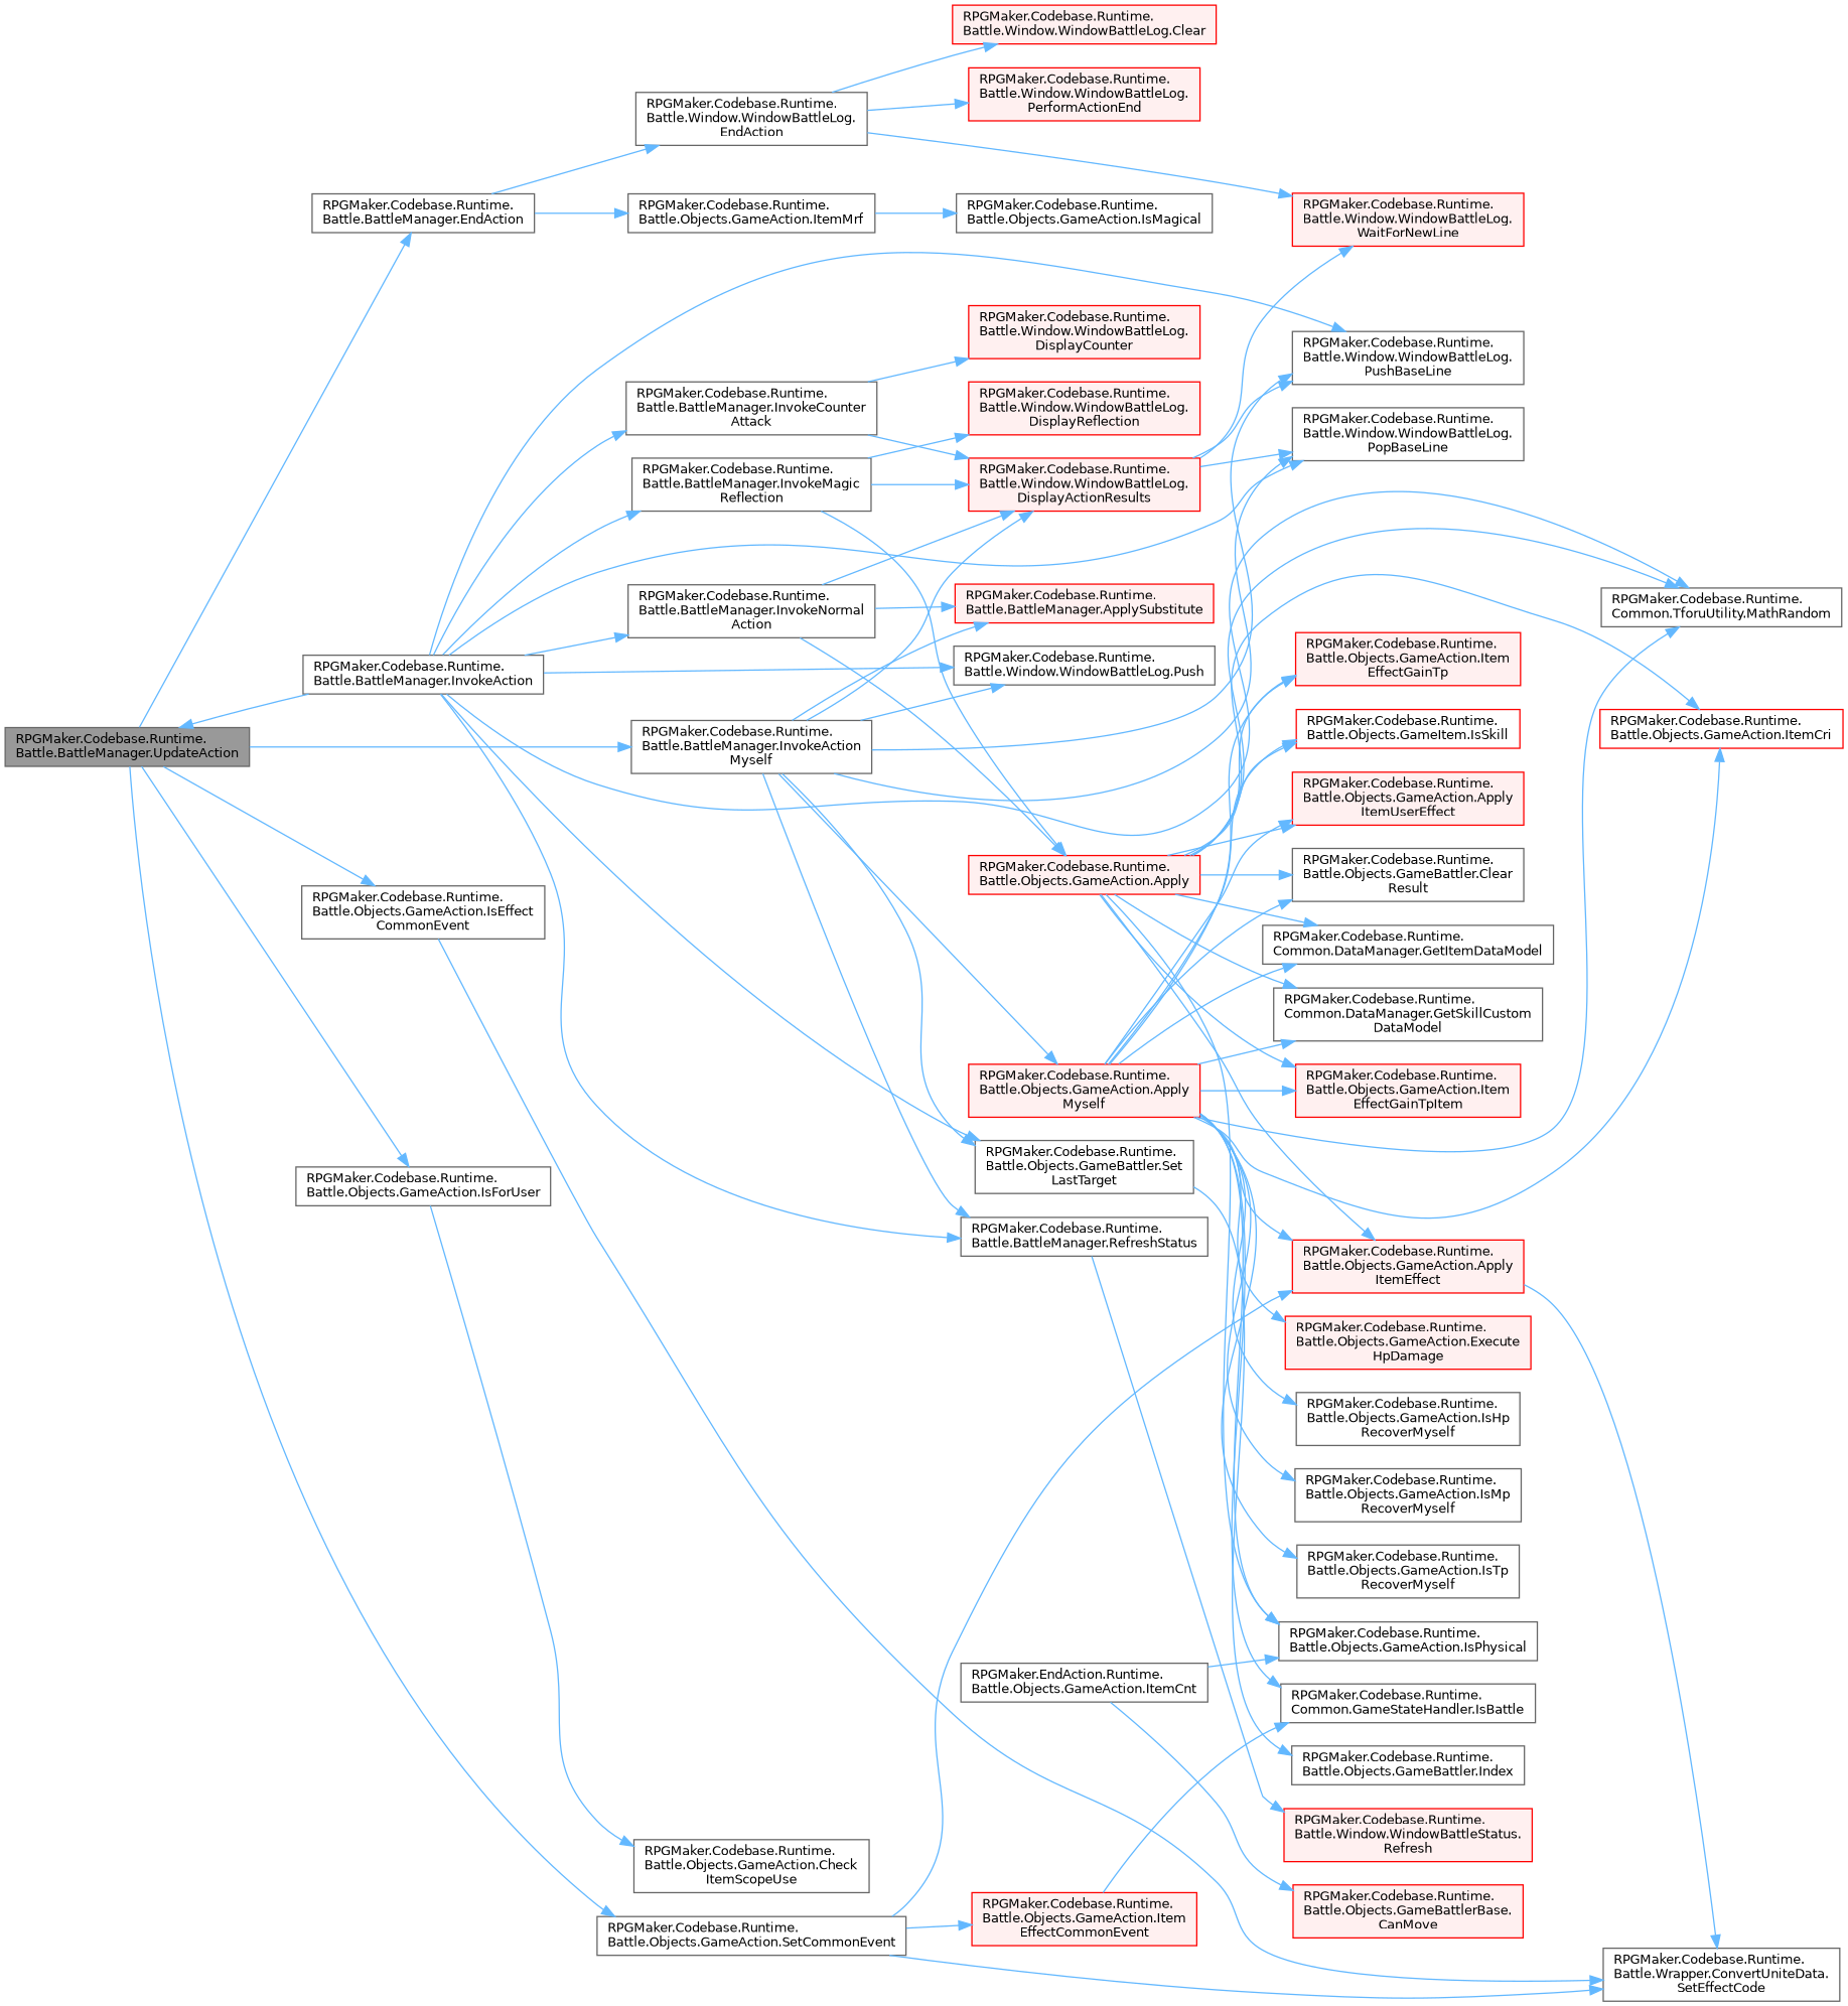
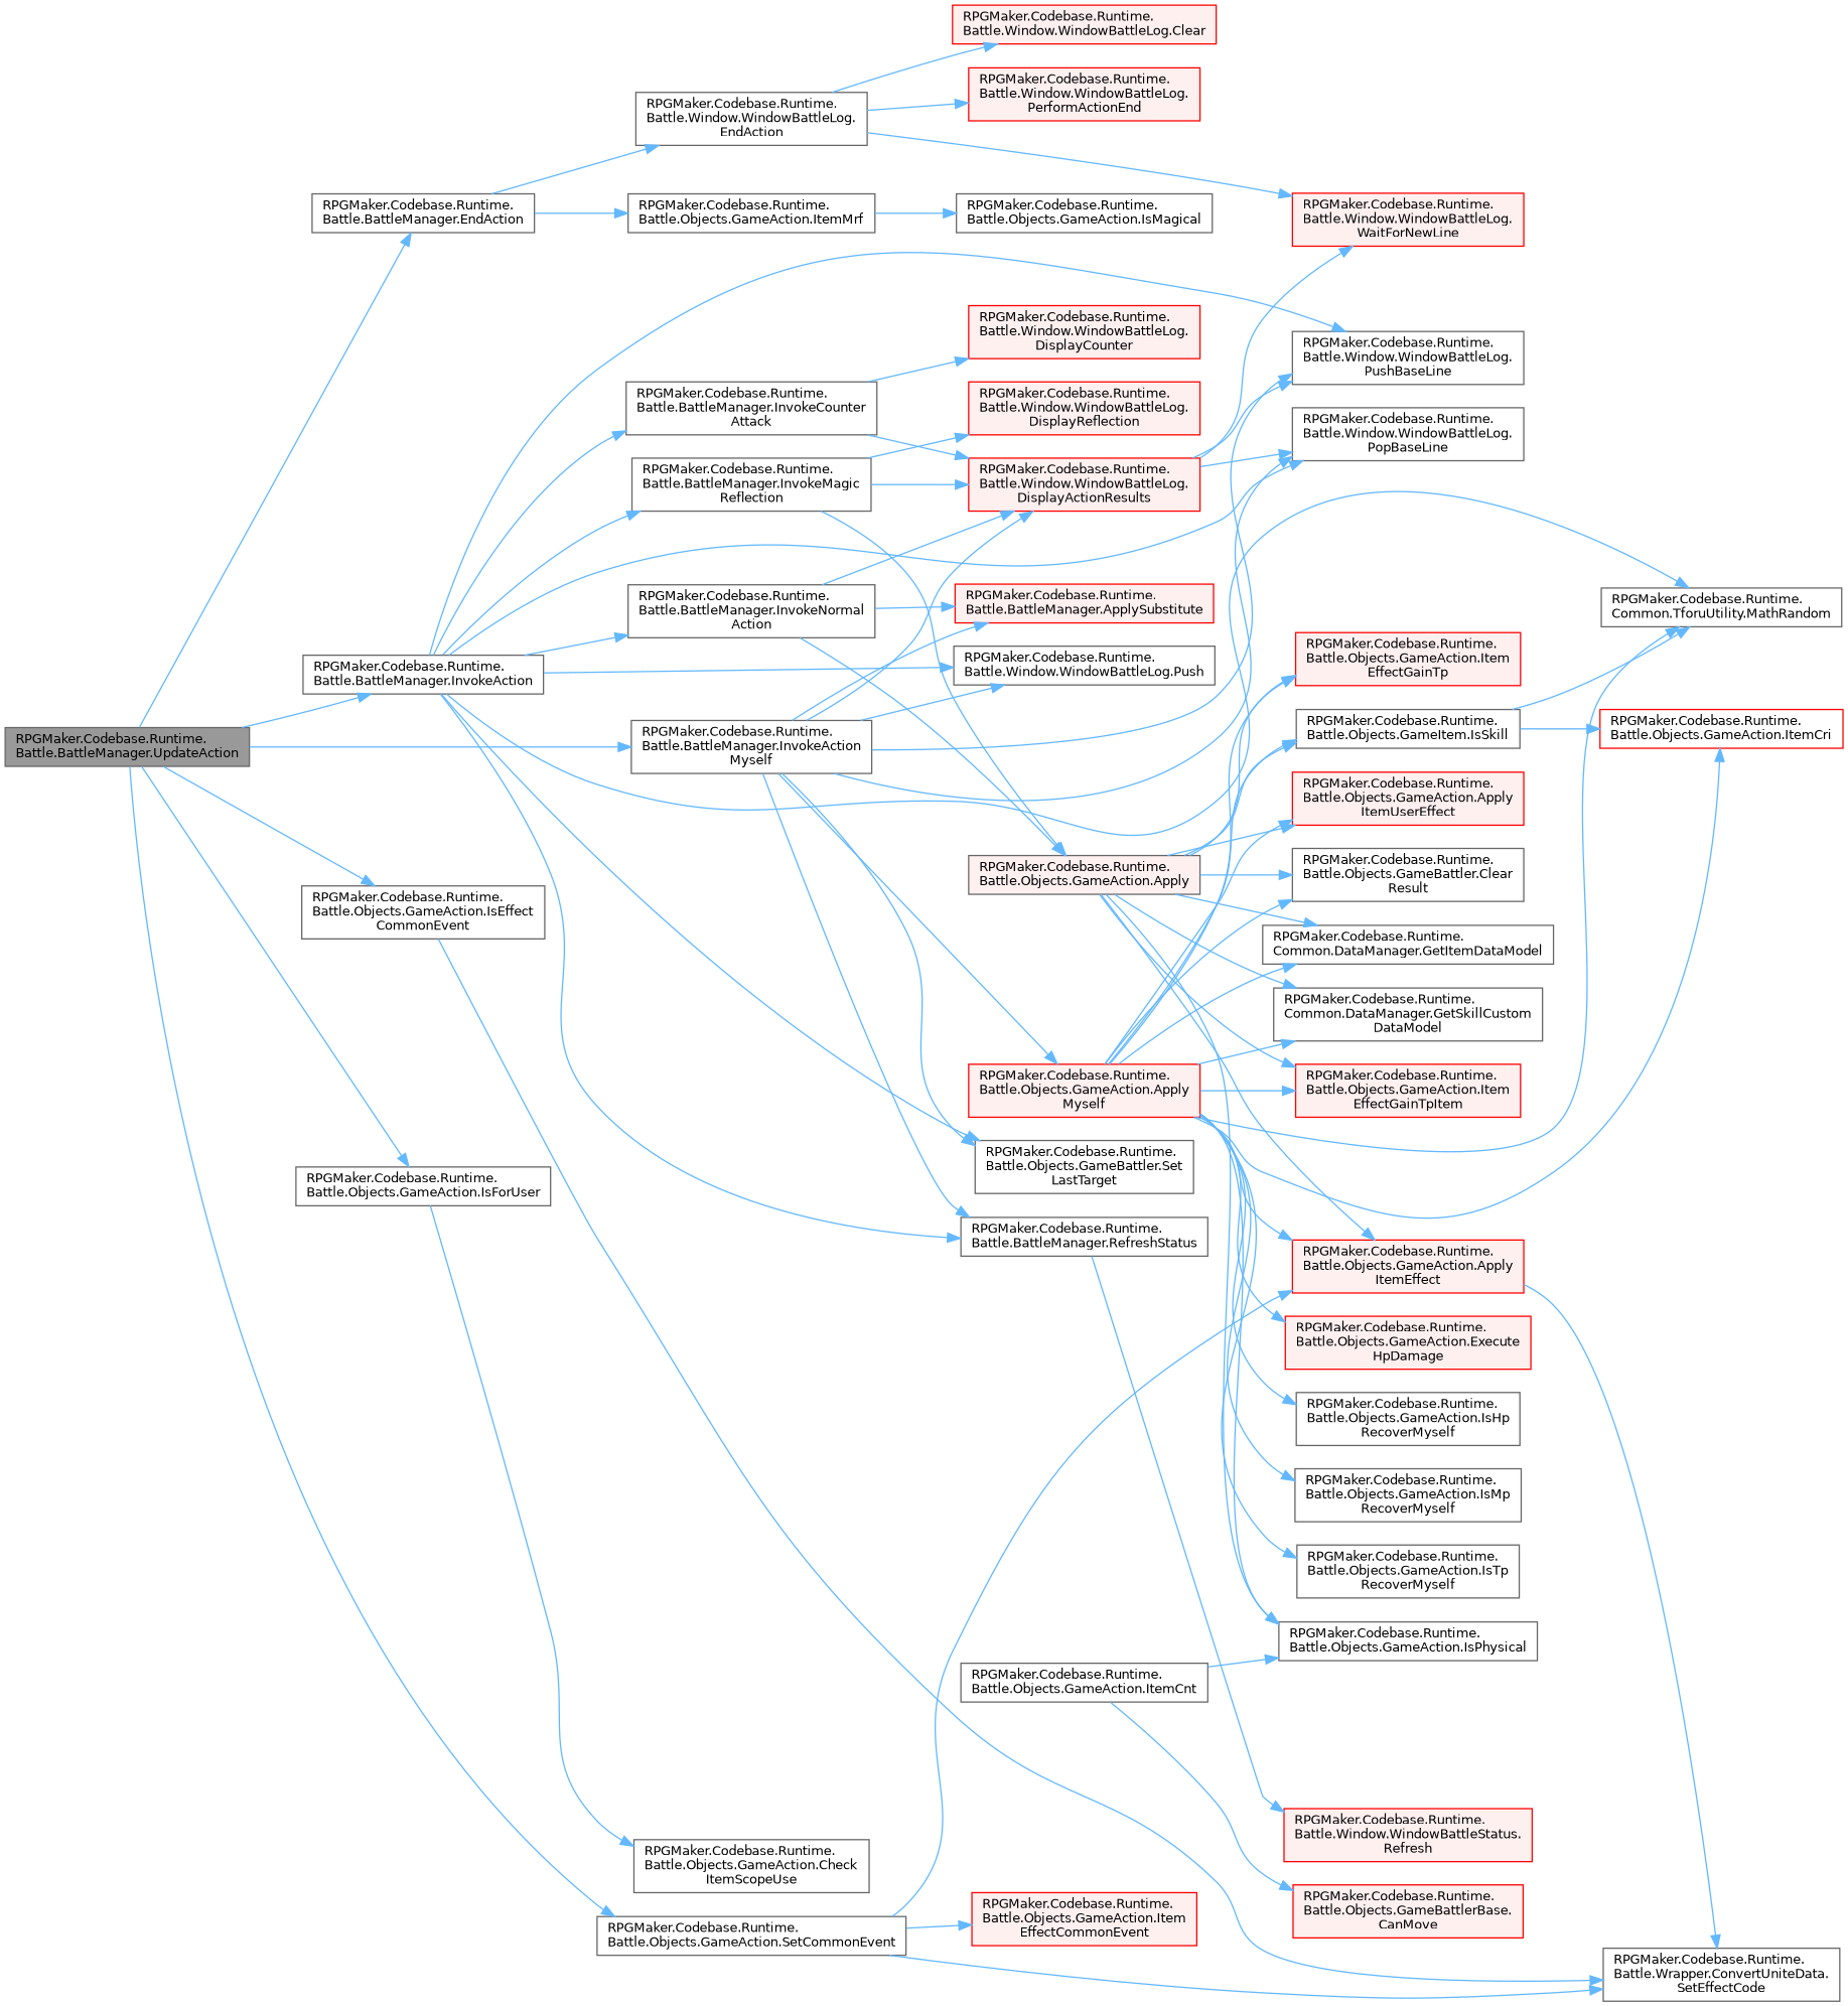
  digraph {
    rankdir=LR
    node [color=grey40 fillcolor=white fontname=Helvetica fontsize=10 shape=box style=filled]
    edge [color=steelblue1 fontname=Helvetica fontsize=10 labelfontname=Helvetica labelfontsize=10 style=solid]
    n1 [color=gray40 fillcolor=grey60 fontcolor=black height=0.2 label="RPGMaker.Codebase.Runtime.\lBattle.BattleManager.UpdateAction" width=0.4]
    n2 [height=0.2 label="RPGMaker.Codebase.Runtime.\lBattle.BattleManager.EndAction" width=0.4]
    n3 [height=0.2 label="RPGMaker.Codebase.Runtime.\lBattle.BattleManager.InvokeAction" width=0.4]
    n4 [height=0.2 label="RPGMaker.Codebase.Runtime.\lBattle.BattleManager.InvokeAction\lMyself" width=0.4]
    n5 [height=0.2 label="RPGMaker.Codebase.Runtime.\lBattle.Objects.GameAction.IsEffect\lCommonEvent" width=0.4]
    n6 [height=0.2 label="RPGMaker.Codebase.Runtime.\lBattle.Objects.GameAction.IsForUser" width=0.4]
    n7 [height=0.2 label="RPGMaker.Codebase.Runtime.\lBattle.Objects.GameAction.SetCommonEvent" width=0.4]
    n8 [height=0.2 label="RPGMaker.Codebase.Runtime.\lBattle.Window.WindowBattleLog.\lEndAction" width=0.4]
    n9 [height=0.2 label="RPGMaker.Codebase.Runtime.\lBattle.Objects.GameAction.ItemMrf" width=0.4]
    n10 [height=0.2 label="RPGMaker.Codebase.Runtime.\lBattle.BattleManager.InvokeCounter\lAttack" width=0.4]
    n11 [height=0.2 label="RPGMaker.Codebase.Runtime.\lBattle.Window.WindowBattleLog.\lPopBaseLine" width=0.4]
    n12 [height=0.2 label="RPGMaker.Codebase.Runtime.\lBattle.Window.WindowBattleLog.\lPushBaseLine" width=0.4]
    n13 [height=0.2 label="RPGMaker.Codebase.Runtime.\lBattle.BattleManager.InvokeMagic\lReflection" width=0.4]
    n14 [height=0.2 label="RPGMaker.Codebase.Runtime.\lCommon.TforuUtility.MathRandom" width=0.4]
    n15 [height=0.2 label="RPGMaker.Codebase.Runtime.\lBattle.BattleManager.InvokeNormal\lAction" width=0.4]
    n16 [height=0.2 label="RPGMaker.Codebase.Runtime.\lBattle.Window.WindowBattleLog.Push" width=0.4]
    n17 [height=0.2 label="RPGMaker.Codebase.Runtime.\lBattle.BattleManager.RefreshStatus" width=0.4]
    n18 [height=0.2 label="RPGMaker.Codebase.Runtime.\lBattle.Objects.GameBattler.Set\lLastTarget" width=0.4]
    n19 [color=red fillcolor="#FFF0F0" height=0.2 label="RPGMaker.Codebase.Runtime.\lBattle.Window.WindowBattleLog.\lDisplayActionResults" width=0.4]
    n20 [color=red fillcolor="#FFF0F0" height=0.2 label="RPGMaker.Codebase.Runtime.\lBattle.BattleManager.ApplySubstitute" width=0.4]
    n21 [color=red fillcolor="#FFF0F0" height=0.2 label="RPGMaker.Codebase.Runtime.\lBattle.Objects.GameAction.Apply\lMyself" width=0.4]
    n22 [height=0.2 label="RPGMaker.Codebase.Runtime.\lBattle.Wrapper.ConvertUniteData.\lSetEffectCode" width=0.4]
    n23 [height=0.2 label="RPGMaker.Codebase.Runtime.\lBattle.Objects.GameAction.Check\lItemScopeUse" width=0.4]
    n24 [color=red fillcolor="#FFF0F0" height=0.2 label="RPGMaker.Codebase.Runtime.\lBattle.Objects.GameAction.Apply\lItemEffect" width=0.4]
    n25 [color=red fillcolor="#FFF0F0" height=0.2 label="RPGMaker.Codebase.Runtime.\lBattle.Objects.GameAction.Item\lEffectCommonEvent" width=0.4]
    n26 [color=red fillcolor="#FFF0F0" height=0.2 label="RPGMaker.Codebase.Runtime.\lBattle.Window.WindowBattleLog.Clear" width=0.4]
    n27 [color=red fillcolor="#FFF0F0" height=0.2 label="RPGMaker.Codebase.Runtime.\lBattle.Window.WindowBattleLog.\lPerformActionEnd" width=0.4]
    n28 [color=red fillcolor="#FFF0F0" height=0.2 label="RPGMaker.Codebase.Runtime.\lBattle.Window.WindowBattleLog.\lWaitForNewLine" width=0.4]
    n29 [color=red fillcolor="#FFF0F0" height=0.2 label="RPGMaker.Codebase.Runtime.\lBattle.Window.WindowBattleLog.\lDisplayCounter" width=0.4]
-   n30 [color=red fillcolor="#FFF0F0" height=0.2 label="RPGMaker.Codebase.Runtime.\lBattle.Objects.GameAction.Apply" width=0.4]
+   n30 [fillcolor="#FFF0F0" height=0.2 label="RPGMaker.Codebase.Runtime.\lBattle.Objects.GameAction.Apply" width=0.4]
    n31 [color=red fillcolor="#FFF0F0" height=0.2 label="RPGMaker.Codebase.Runtime.\lBattle.Window.WindowBattleLog.\lDisplayReflection" width=0.4]
-   n32 [height=0.2 label="RPGMaker.EndAction.Runtime.\lBattle.Objects.GameAction.ItemCnt" width=0.4]
+   n32 [height=0.2 label="RPGMaker.Codebase.Runtime.\lBattle.Objects.GameAction.ItemCnt" width=0.4]
    n33 [height=0.2 label="RPGMaker.Codebase.Runtime.\lBattle.Objects.GameAction.IsPhysical" width=0.4]
    n34 [color=red fillcolor="#FFF0F0" height=0.2 label="RPGMaker.Codebase.Runtime.\lBattle.Objects.GameBattlerBase.\lCanMove" width=0.4]
    n35 [height=0.2 label="RPGMaker.Codebase.Runtime.\lBattle.Objects.GameAction.IsMagical" width=0.4]
    n36 [color=red fillcolor="#FFF0F0" height=0.2 label="RPGMaker.Codebase.Runtime.\lBattle.Window.WindowBattleStatus.\lRefresh" width=0.4]
-   n37 [height=0.2 label="RPGMaker.Codebase.Runtime.\lBattle.Objects.GameBattler.Index" width=0.4]
    n38 [color=red fillcolor="#FFF0F0" height=0.2 label="RPGMaker.Codebase.Runtime.\lBattle.Objects.GameAction.Apply\lItemUserEffect" width=0.4]
    n39 [height=0.2 label="RPGMaker.Codebase.Runtime.\lBattle.Objects.GameBattler.Clear\lResult" width=0.4]
    n40 [height=0.2 label="RPGMaker.Codebase.Runtime.\lCommon.DataManager.GetItemDataModel" width=0.4]
    n41 [height=0.2 label="RPGMaker.Codebase.Runtime.\lCommon.DataManager.GetSkillCustom\lDataModel" width=0.4]
-   n42 [color=red height=0.2 label="RPGMaker.Codebase.Runtime.\lBattle.Objects.GameItem.IsSkill" width=0.4]
+   n42 [height=0.2 label="RPGMaker.Codebase.Runtime.\lBattle.Objects.GameItem.IsSkill" width=0.4]
    n43 [color=red height=0.2 label="RPGMaker.Codebase.Runtime.\lBattle.Objects.GameAction.ItemCri" width=0.4]
    n44 [color=red fillcolor="#FFF0F0" height=0.2 label="RPGMaker.Codebase.Runtime.\lBattle.Objects.GameAction.Item\lEffectGainTp" width=0.4]
    n45 [color=red fillcolor="#FFF0F0" height=0.2 label="RPGMaker.Codebase.Runtime.\lBattle.Objects.GameAction.Item\lEffectGainTpItem" width=0.4]
-   n46 [height=0.2 label="RPGMaker.Codebase.Runtime.\lCommon.GameStateHandler.IsBattle" width=0.4]
    n47 [color=red fillcolor="#FFF0F0" height=0.2 label="RPGMaker.Codebase.Runtime.\lBattle.Objects.GameAction.Execute\lHpDamage" width=0.4]
    n48 [height=0.2 label="RPGMaker.Codebase.Runtime.\lBattle.Objects.GameAction.IsHp\lRecoverMyself" width=0.4]
    n49 [height=0.2 label="RPGMaker.Codebase.Runtime.\lBattle.Objects.GameAction.IsMp\lRecoverMyself" width=0.4]
    n50 [height=0.2 label="RPGMaker.Codebase.Runtime.\lBattle.Objects.GameAction.IsTp\lRecoverMyself" width=0.4]
    n1 -> n2
-   n3 -> n1
+   n1 -> n3
    n1 -> n4
    n1 -> n5
    n1 -> n6
    n1 -> n7
    n2 -> n8
    n2 -> n9
    n3 -> n10
    n3 -> n11
    n3 -> n12
    n3 -> n13
    n3 -> n14
    n3 -> n15
    n3 -> n16
    n3 -> n17
    n3 -> n18
    n4 -> n11
    n4 -> n12
    n4 -> n16
    n4 -> n17
    n4 -> n18
    n4 -> n19
    n4 -> n20
    n4 -> n21
    n5 -> n22
    n6 -> n23
    n7 -> n22
    n7 -> n24
    n7 -> n25
    n8 -> n26
    n8 -> n27
    n8 -> n28
    n9 -> n35
    n10 -> n19
    n10 -> n29
    n13 -> n19
    n13 -> n30
    n13 -> n31
    n15 -> n19
    n15 -> n20
    n15 -> n30
    n17 -> n36
-   n18 -> n37
    n19 -> n11
    n19 -> n12
    n19 -> n28
    n21 -> n14
    n21 -> n24
    n21 -> n33
    n21 -> n38
    n21 -> n39
    n21 -> n40
    n21 -> n41
    n21 -> n42
    n21 -> n43
    n21 -> n44
    n21 -> n45
-   n21 -> n46
    n21 -> n47
    n21 -> n48
    n21 -> n49
    n21 -> n50
    n24 -> n22
-   n25 -> n46
-   n30 -> n14
+   n42 -> n14
    n30 -> n24
    n30 -> n33
    n30 -> n38
    n30 -> n39
    n30 -> n40
    n30 -> n41
    n30 -> n42
-   n30 -> n43
+   n42 -> n43
    n30 -> n44
    n30 -> n45
    n32 -> n33
    n32 -> n34
  }
